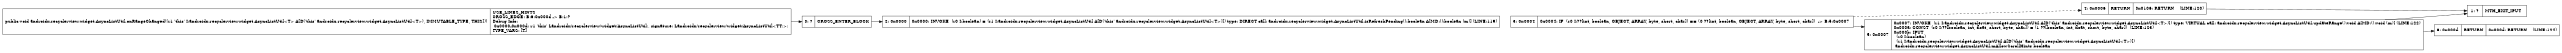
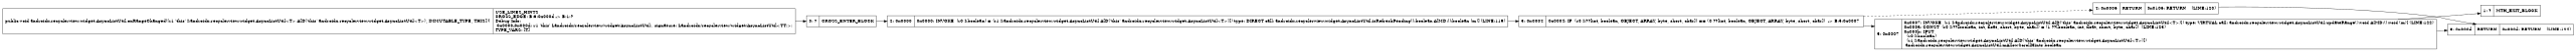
  digraph {
    rankdir=LR
    node [shape=record]
    n1 [label="{0\:\ ?|CROSS_ENTER_BLOCK\l}"]
    n2 [label="{2\:\ 0x0000|0x0000: INVOKE  (r0 I:boolean) = (r1 I:androidx.recyclerview.widget.AsyncListUtil A[D('this' androidx.recyclerview.widget.AsyncListUtil\<T\>)]) type: DIRECT call: androidx.recyclerview.widget.AsyncListUtil.isRefreshPending():boolean A[MD:():boolean (m)] (LINE:119)\l}"]
    n3 [label="{3\:\ 0x0004|0x0004: IF  (r0 I:??[int, boolean, OBJECT, ARRAY, byte, short, char]) == (0 ??[int, boolean, OBJECT, ARRAY, byte, short, char])  \-\> B:5:0x0007 \l}"]
    n4 [label="{4\:\ 0x0006|RETURN\l|0x0106: RETURN    (LINE:120)\l}"]
    n5 [label="{5\:\ 0x0007|0x0007: INVOKE  (r1 I:androidx.recyclerview.widget.AsyncListUtil A[D('this' androidx.recyclerview.widget.AsyncListUtil\<T\>)]) type: VIRTUAL call: androidx.recyclerview.widget.AsyncListUtil.updateRange():void A[MD:():void (m)] (LINE:122)\l0x000a: CONST  (r0 I:??[boolean, int, float, short, byte, char]) = (1 ??[boolean, int, float, short, byte, char])  (LINE:123)\l0x000b: IPUT  \l  (r0 I:boolean)\l  (r1 I:androidx.recyclerview.widget.AsyncListUtil A[D('this' androidx.recyclerview.widget.AsyncListUtil\<T\>)])\l androidx.recyclerview.widget.AsyncListUtil.mAllowScrollHints boolean \l}"]
-   n6 [label="{1\:\ ?|MTH_EXIT_IPUT\l}"]
+   n6 [label="{1\:\ ?|MTH_EXIT_BLOCK\l}"]
    n7 [label="{6\:\ 0x000d|RETURN\l|0x000d: RETURN    (LINE:124)\l}"]
    n8 [label="{public void androidx.recyclerview.widget.AsyncListUtil.onRangeChanged((r1 'this' I:androidx.recyclerview.widget.AsyncListUtil\<T\> A[D('this' androidx.recyclerview.widget.AsyncListUtil\<T\>), IMMUTABLE_TYPE, THIS]))  | USE_LINES_HINTS\lCROSS_EDGE: B:6:0x000d \-\> B:1:?\lDebug Info:\l  0x0000\-0x000d: r1 'this' Landroidx\/recyclerview\/widget\/AsyncListUtil;, signature: Landroidx\/recyclerview\/widget\/AsyncListUtil\<TT;\>;\lTYPE_VARS: [T]\l}"]
    n1 -> n2
+   n2 -> n3
    n3 -> n4 [style=dashed]
    n3 -> n5
-   n4 -> n6
+   n4 -> n7
    n5 -> n6
    n5 -> n7
    n8 -> n1
  }
